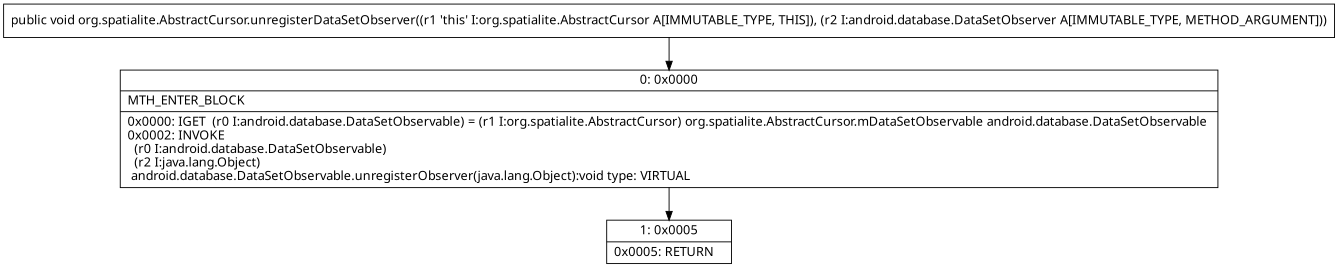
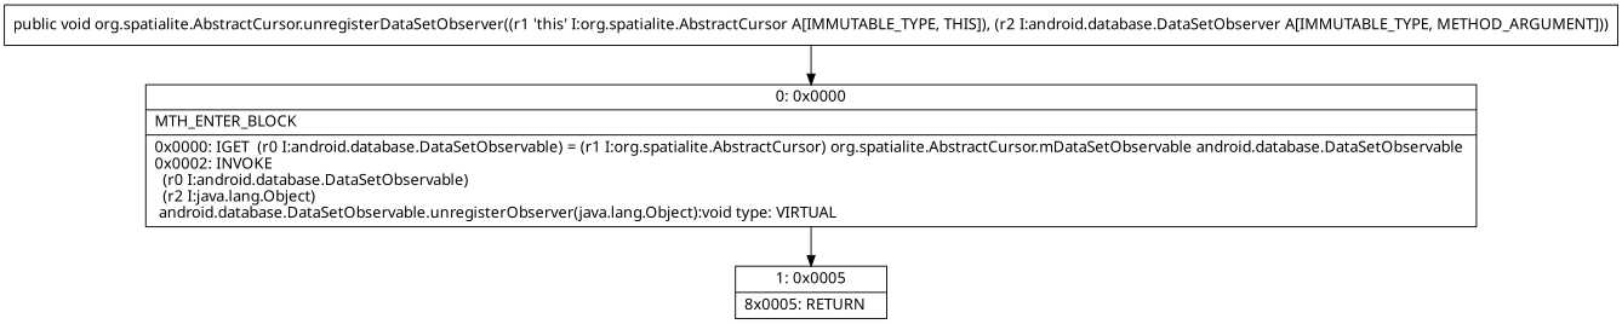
  digraph {
    fontname="Noto Sans"
    node [shape=record fontname="Noto Sans"]
    edge [fontname="Noto Sans"]
    n1 [label="{0\:\ 0x0000|MTH_ENTER_BLOCK\l|0x0000: IGET  (r0 I:android.database.DataSetObservable) = (r1 I:org.spatialite.AbstractCursor) org.spatialite.AbstractCursor.mDataSetObservable android.database.DataSetObservable \l0x0002: INVOKE  \l  (r0 I:android.database.DataSetObservable)\l  (r2 I:java.lang.Object)\l android.database.DataSetObservable.unregisterObserver(java.lang.Object):void type: VIRTUAL \l}"]
-   n2 [label="{1\:\ 0x0005|0x0005: RETURN   \l}"]
+   n2 [label="{1\:\ 0x0005|8x0005: RETURN   \l}"]
    n3 [label="{public void org.spatialite.AbstractCursor.unregisterDataSetObserver((r1 'this' I:org.spatialite.AbstractCursor A[IMMUTABLE_TYPE, THIS]), (r2 I:android.database.DataSetObserver A[IMMUTABLE_TYPE, METHOD_ARGUMENT])) }"]
    n1 -> n2
    n3 -> n1
  }
